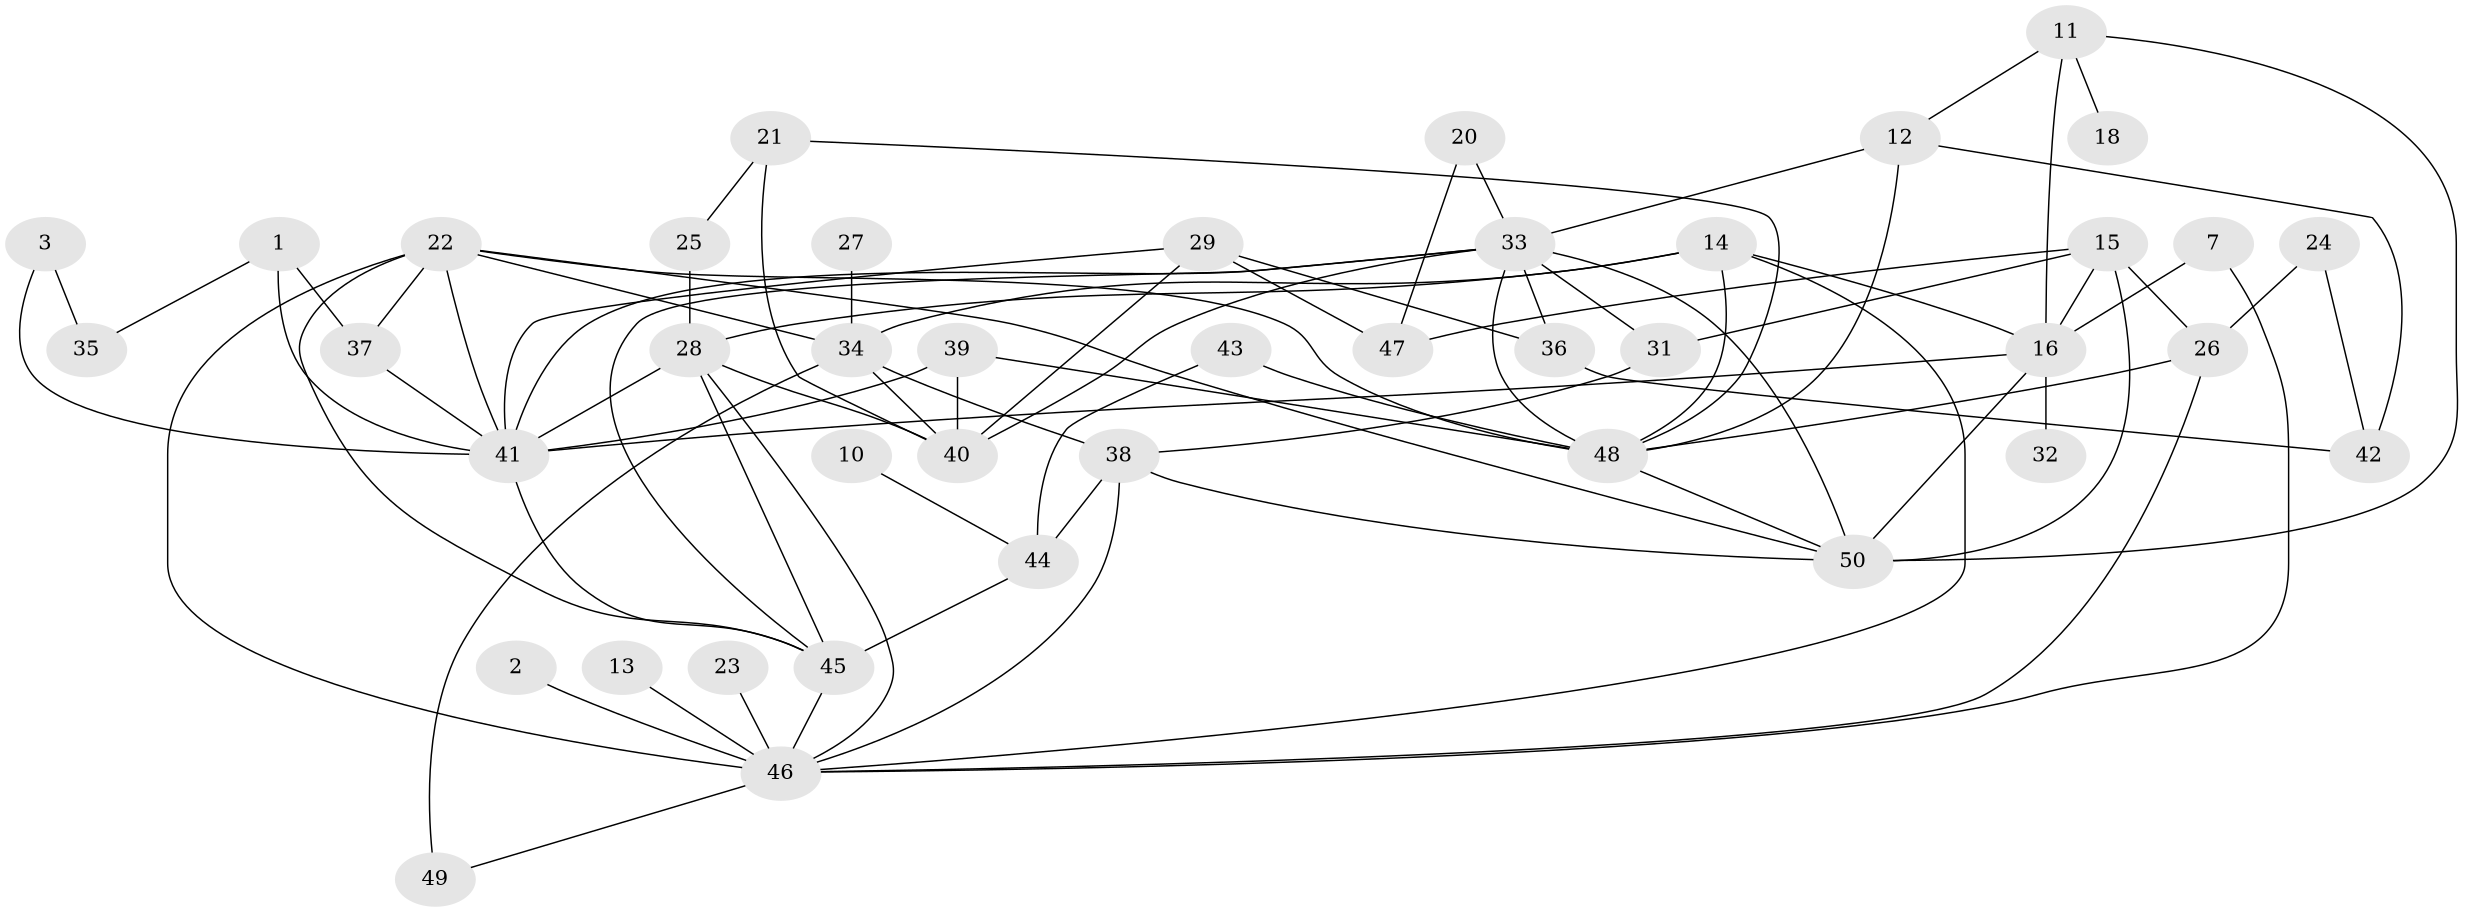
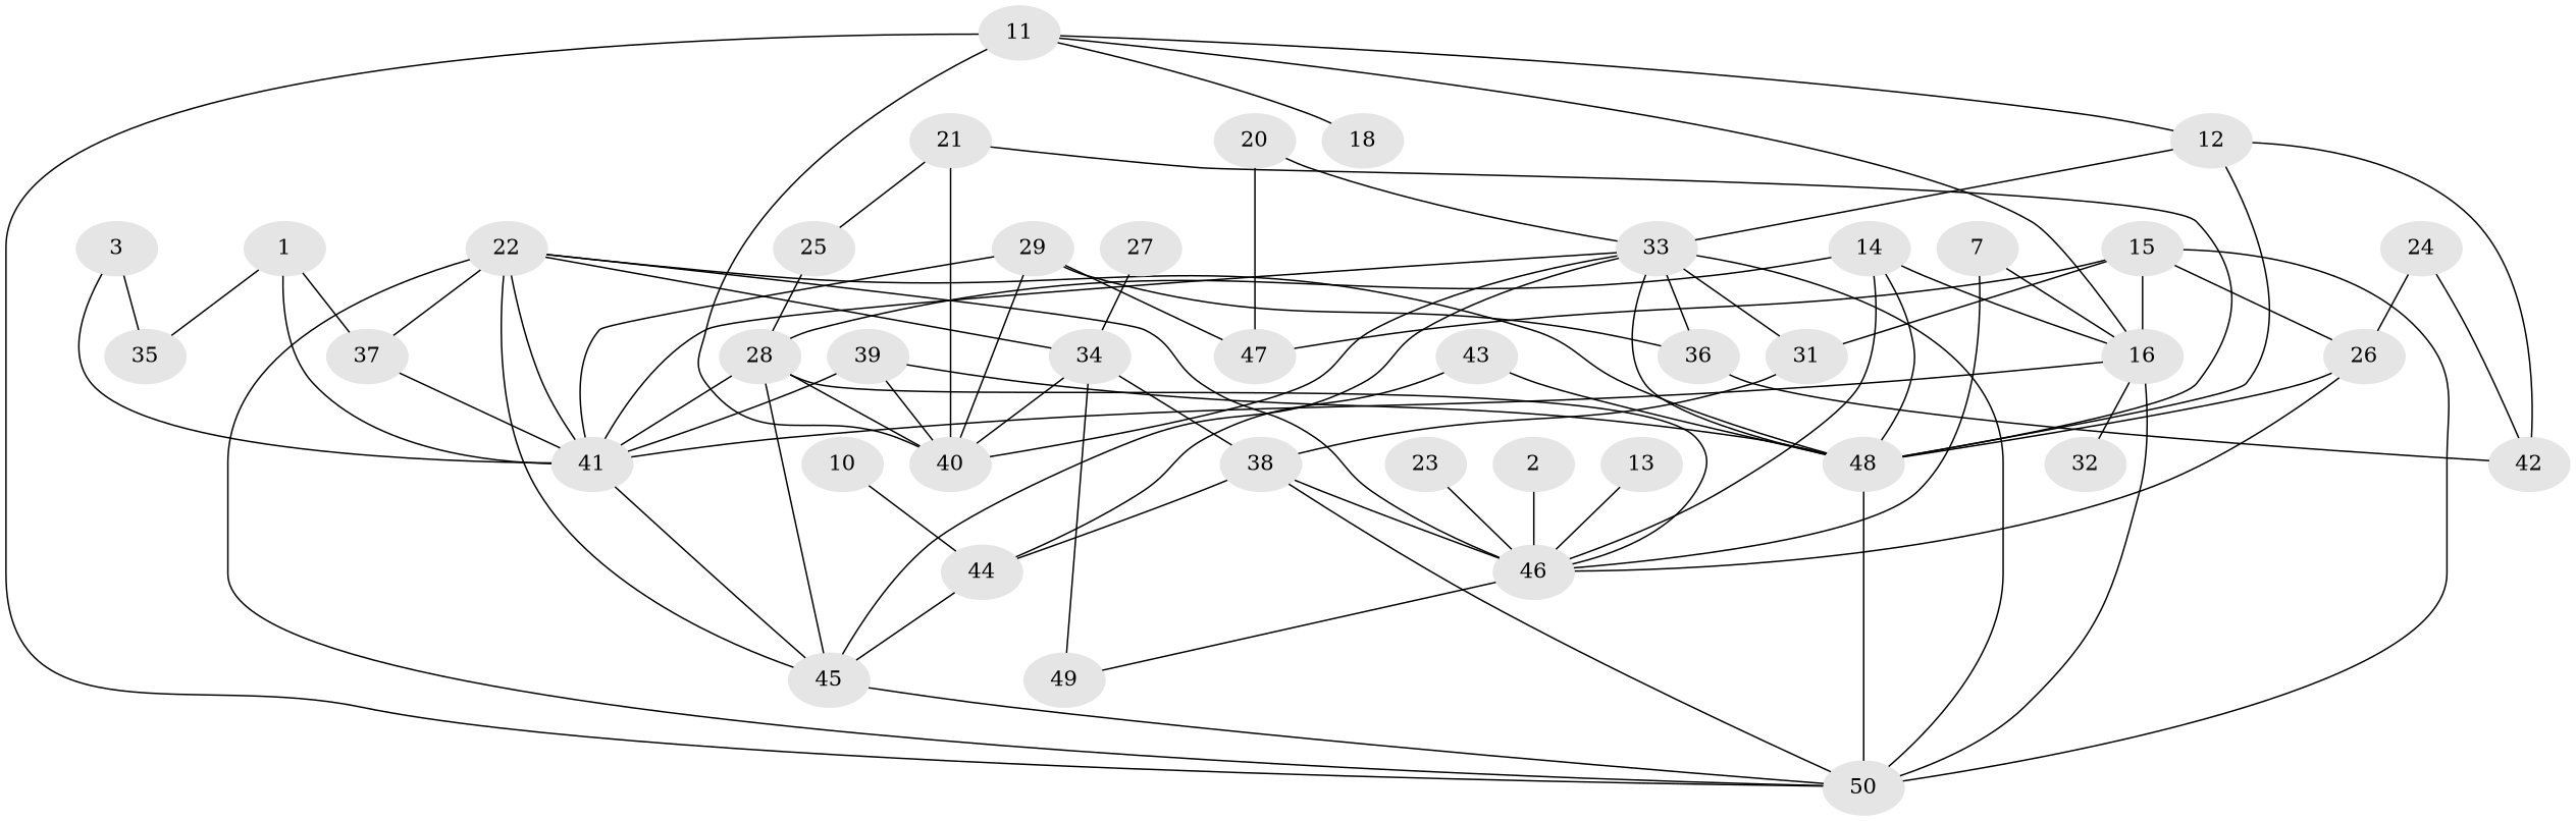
  graph {
    node [color=gray90 style=filled]
    edge [weight=1.0]
    1
    35
    37
    41
    45
    2
    46
    49
    3
    7
    16
    50
    32
    10
    44
    11
    18
    40
    12
    22
    48
    34
    33
    42
    31
    36
    13
    14
    28
    38
    15
    26
    47
    20
    21
    25
    23
    24
    27
    29
    39
    43
    1 -- 35
    1 -- 37
    1 -- 41
    37 -- 41
    41 -- 45
-   45 -- 46
+   45 -- 50
    2 -- 46
    46 -- 49
    3 -- 35
    3 -- 41
    7 -- 46
    7 -- 16
    16 -- 41
    16 -- 50
    16 -- 32
    10 -- 44
    44 -- 45
    11 -- 16
    11 -- 50
    11 -- 18
+   11 -- 40 [weight=2.0]
    11 -- 12
    12 -- 48
    12 -- 33
    12 -- 42
    22 -- 37
    22 -- 41
    22 -- 45
    22 -- 46
    22 -- 50
    22 -- 48
    22 -- 34
    48 -- 50
    34 -- 49 [weight=2.0]
    34 -- 40
    34 -- 38 [weight=2.0]
    33 -- 41
    33 -- 45
    33 -- 50 [weight=2.0]
    33 -- 40
    33 -- 48
    33 -- 31
    33 -- 36
    31 -- 38
    36 -- 42
    13 -- 46
    14 -- 46
    14 -- 16
    14 -- 48
-   14 -- 34
    14 -- 28
    28 -- 41
    28 -- 45
    28 -- 46
    28 -- 40
    38 -- 46
    38 -- 50
    38 -- 44 [weight=2.0]
    15 -- 16
    15 -- 50
    15 -- 31
    15 -- 26 [weight=2.0]
    15 -- 47
    26 -- 46
    26 -- 48
    20 -- 33
    20 -- 47
    21 -- 40
    21 -- 48
    21 -- 25
    25 -- 28
    23 -- 46 [weight=2.0]
    24 -- 42
    24 -- 26
    27 -- 34
    29 -- 41
    29 -- 40
    29 -- 36
    29 -- 47
    39 -- 41
    39 -- 40
    39 -- 48
    43 -- 44
    43 -- 48 [weight=2.0]
  }
